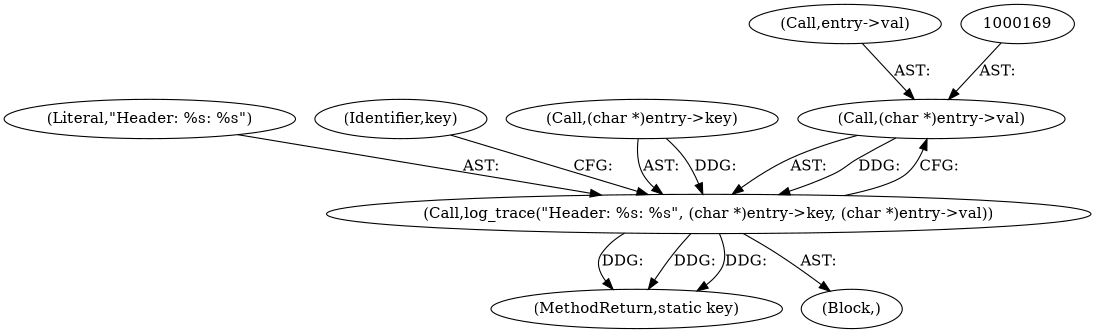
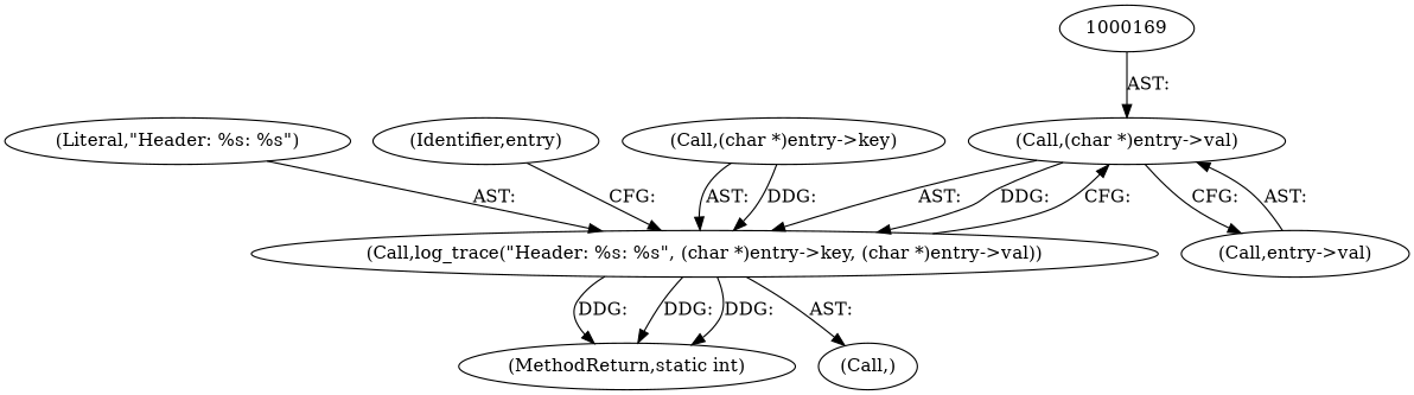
  digraph {
    fontname="DejaVu Serif"
    node [fontname="DejaVu Serif"]
    edge [fontname="DejaVu Serif"]
    n1 [label="(Call,(char *)entry->val)"]
    n2 [label="(Call,log_trace(\"Header: %s: %s\", (char *)entry->key, (char *)entry->val))"]
    n3 [label="(Call,entry->val)"]
-   n4 [label="(MethodReturn,static key)"]
-   n5 [label="(Block,)"]
+   n4 [label="(MethodReturn,static int)"]
+   n5 [label="(Call,)"]
    n6 [label="(Literal,\"Header: %s: %s\")"]
-   n7 [label="(Identifier,key)"]
+   n7 [label="(Identifier,entry)"]
    n8 [label="(Call,(char *)entry->key)"]
    1000169
    n1 -> n2 [label="AST: "]
    n1 -> n2 [label="DDG: "]
+   n1 -> n3 [label="CFG: "]
    n2 -> n1 [label="CFG: "]
    n2 -> n4 [label="DDG: "]
    n2 -> n4 [label="DDG: "]
    n2 -> n4 [label="DDG: "]
    n2 -> n5 [label="AST: "]
    n3 -> n1 [label="AST: "]
    n6 -> n2 [label="AST: "]
    n7 -> n2 [label="CFG: "]
    n8 -> n2 [label="AST: "]
    n8 -> n2 [label="DDG: "]
    1000169 -> n1 [label="AST: "]
  }
